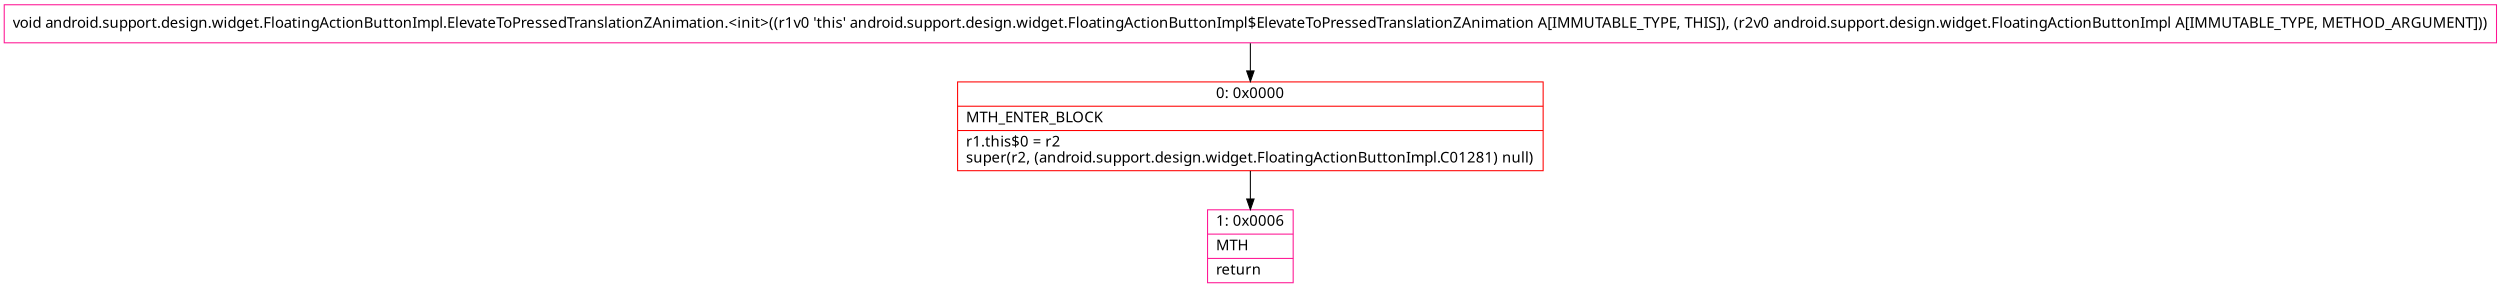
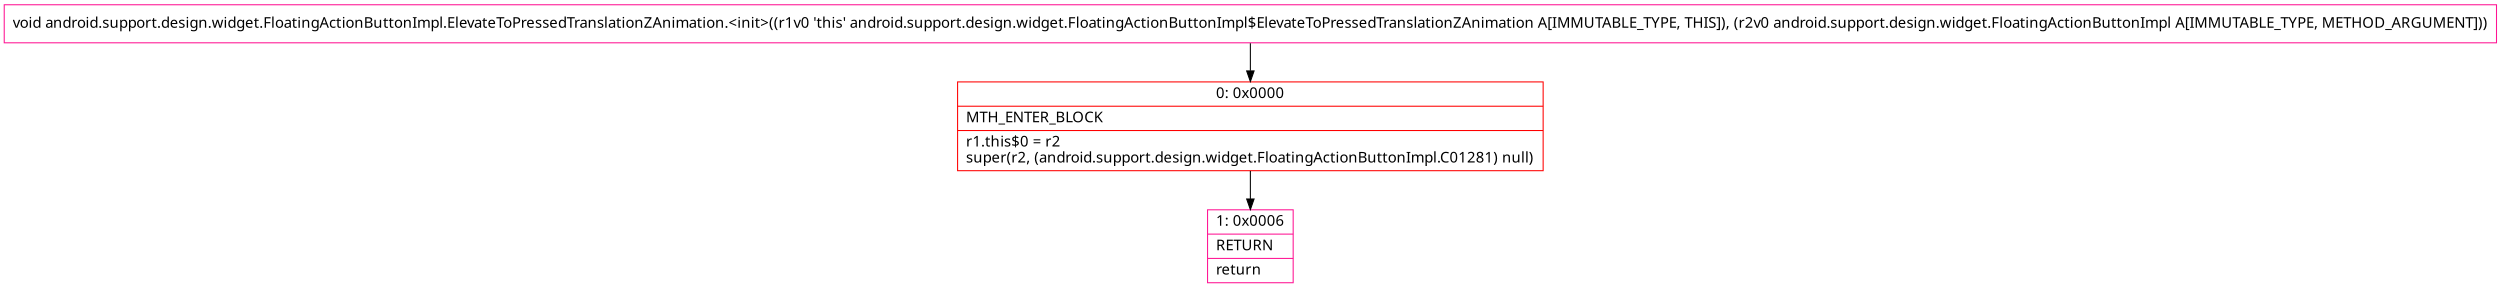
  digraph {
    fontname="Noto Sans"
    node [shape=record color=deeppink fontname="Noto Sans"]
    edge [fontname="Noto Sans"]
    n1 [label="{0\:\ 0x0000|MTH_ENTER_BLOCK\l|r1.this$0 = r2\lsuper(r2, (android.support.design.widget.FloatingActionButtonImpl.C01281) null)\l}" color=red]
-   n2 [label="{1\:\ 0x0006|MTH\l|return\l}"]
+   n2 [label="{1\:\ 0x0006|RETURN\l|return\l}"]
    n3 [label="{void android.support.design.widget.FloatingActionButtonImpl.ElevateToPressedTranslationZAnimation.\<init\>((r1v0 'this' android.support.design.widget.FloatingActionButtonImpl$ElevateToPressedTranslationZAnimation A[IMMUTABLE_TYPE, THIS]), (r2v0 android.support.design.widget.FloatingActionButtonImpl A[IMMUTABLE_TYPE, METHOD_ARGUMENT])) }"]
    n1 -> n2
    n3 -> n1
  }
